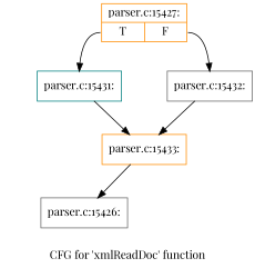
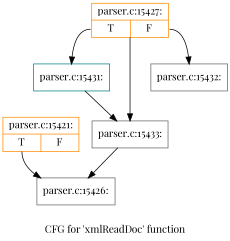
  digraph {
    fontname="Playfair Display"
    label="CFG for 'xmlReadDoc' function"
    node [color=gray40 fontname="Playfair Display" shape=record]
    edge [fontname="Playfair Display"]
+   n1 [color=darkorange label="{parser.c:15421:|{<s0>T|<s1>F}}"]
    n2 [label="{parser.c:15426:}"]
    n3 [color=darkorange label="{parser.c:15427:|{<s0>T|<s1>F}}"]
    n4 [color=teal label="{parser.c:15431:}"]
    n5 [label="{parser.c:15432:}"]
-   n6 [color=darkorange label="{parser.c:15433:}"]
+   n6 [label="{parser.c:15433:}"]
+   n1 -> n2 [tailport=s0]
    n3 -> n4 [tailport=s0]
    n3 -> n5 [tailport=s1]
    n4 -> n6
-   n5 -> n6
+   n3 -> n6
    n6 -> n2
  }
